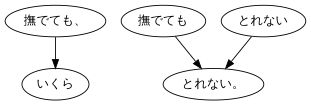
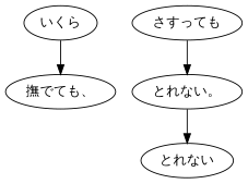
  digraph {
    fontname=Oswald
    node [fontname=Oswald]
    edge [fontname=Oswald]
    n1 [label="いくら"]
    n2 [label="撫でても、"]
-   n3 [label="撫でても"]
+   n3 [label="さすっても"]
    n4 [label="とれない。"]
    n5 [label="とれない"]
-   n2 -> n1
+   n1 -> n2
    n3 -> n4
-   n5 -> n4
+   n4 -> n5
  }
